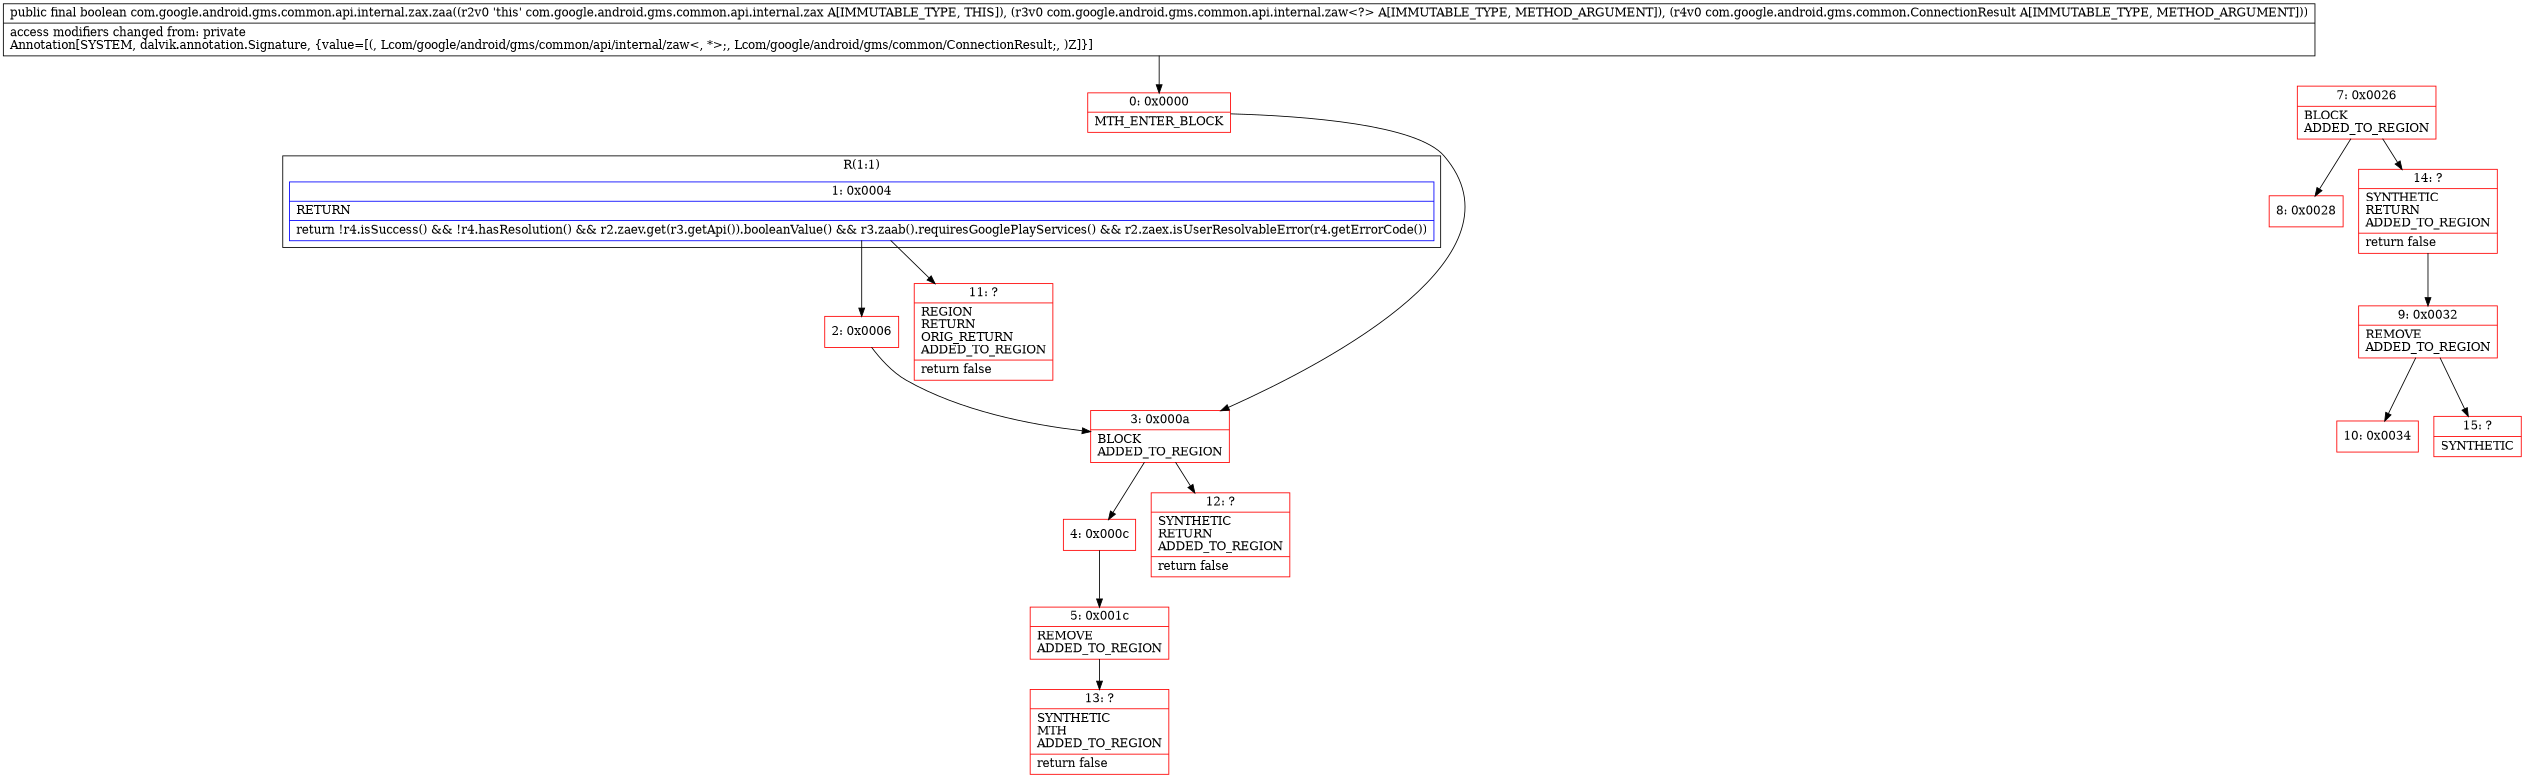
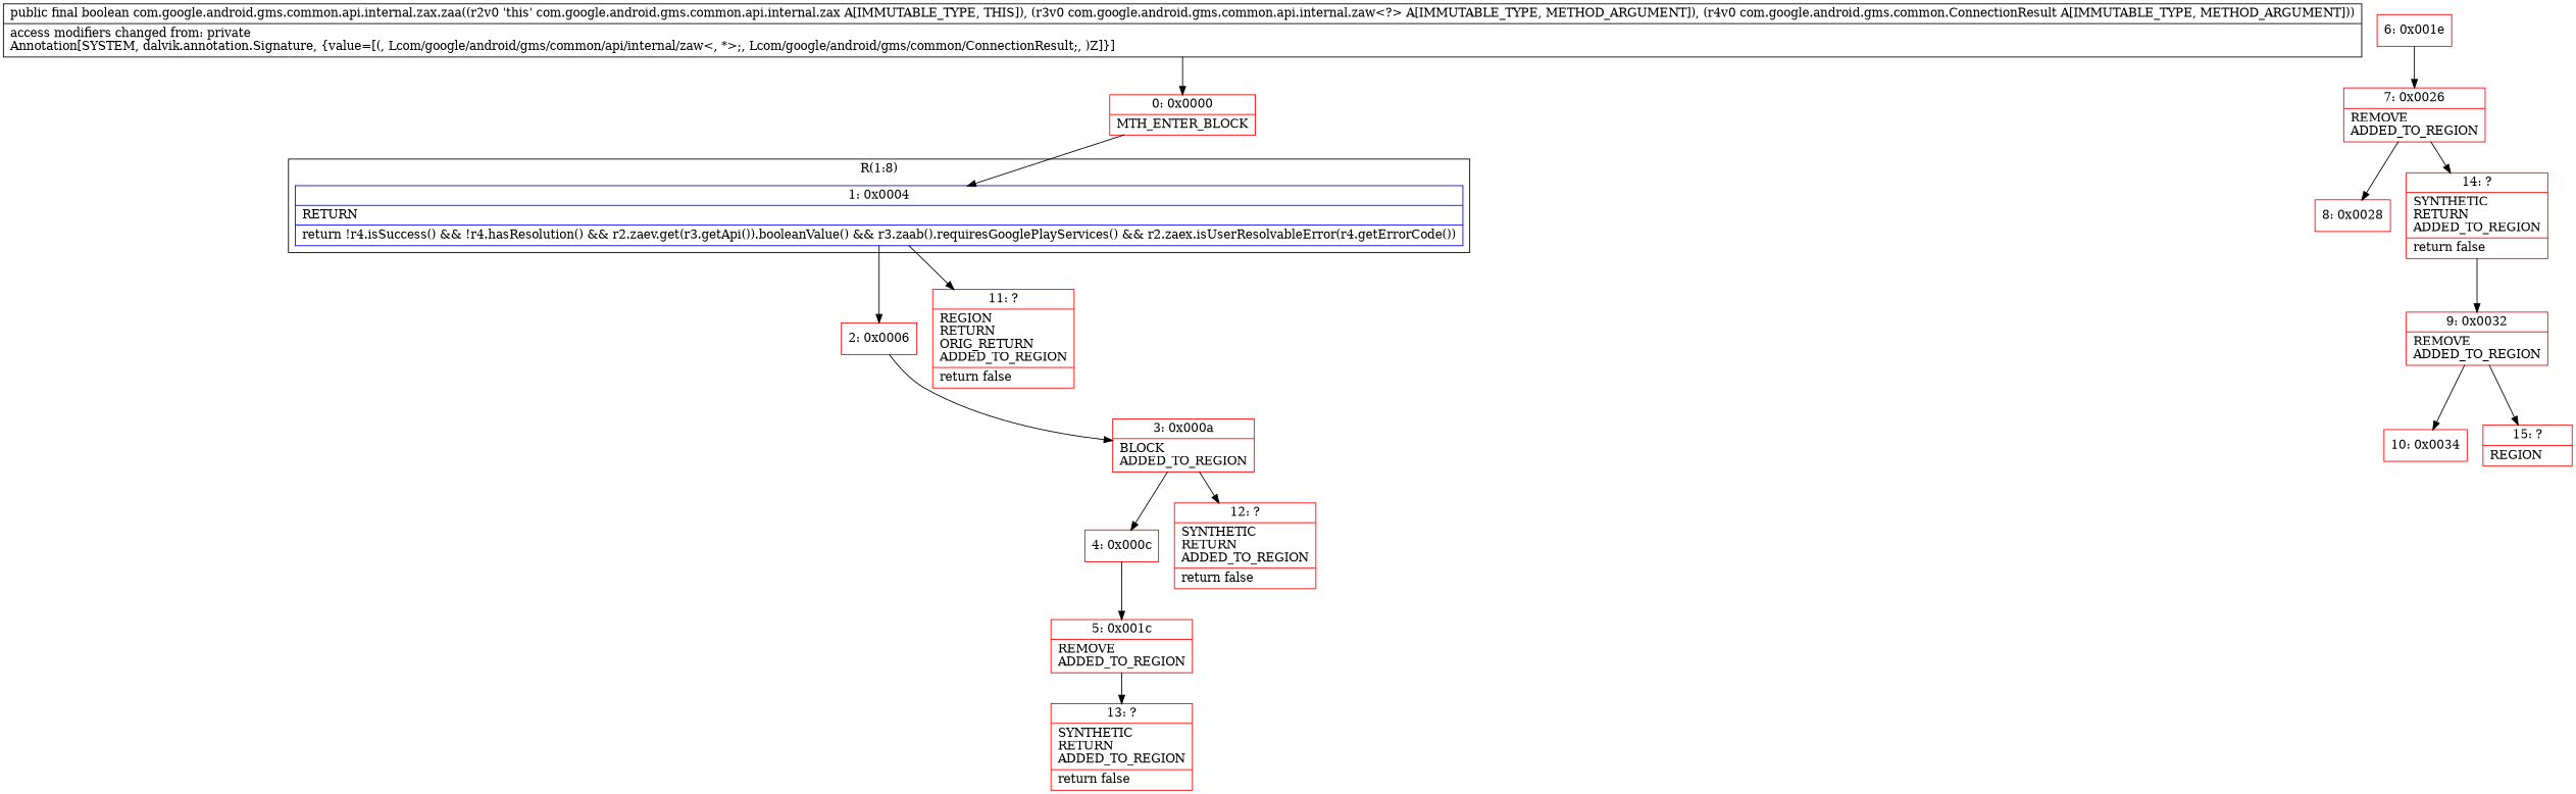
  digraph {
    node [color=red shape=record]
    n1 [color=blue label="{1\:\ 0x0004|RETURN\l|return !r4.isSuccess() && !r4.hasResolution() && r2.zaev.get(r3.getApi()).booleanValue() && r3.zaab().requiresGooglePlayServices() && r2.zaex.isUserResolvableError(r4.getErrorCode())\l}"]
    n2 [label="{2\:\ 0x0006}"]
    n3 [label="{11\:\ ?|REGION\lRETURN\lORIG_RETURN\lADDED_TO_REGION\l|return false\l}"]
    n4 [label="{3\:\ 0x000a|BLOCK\lADDED_TO_REGION\l}"]
    n5 [label="{0\:\ 0x0000|MTH_ENTER_BLOCK\l}"]
    n6 [label="{4\:\ 0x000c}"]
    n7 [label="{12\:\ ?|SYNTHETIC\lRETURN\lADDED_TO_REGION\l|return false\l}"]
    n8 [label="{5\:\ 0x001c|REMOVE\lADDED_TO_REGION\l}"]
-   n9 [label="{13\:\ ?|SYNTHETIC\lMTH\lADDED_TO_REGION\l|return false\l}"]
-   n11 [label="{7\:\ 0x0026|BLOCK\lADDED_TO_REGION\l}"]
+   n9 [label="{13\:\ ?|SYNTHETIC\lRETURN\lADDED_TO_REGION\l|return false\l}"]
+   n10 [label="{6\:\ 0x001e}"]
+   n11 [label="{7\:\ 0x0026|REMOVE\lADDED_TO_REGION\l}"]
    n12 [label="{8\:\ 0x0028}"]
    n13 [label="{14\:\ ?|SYNTHETIC\lRETURN\lADDED_TO_REGION\l|return false\l}"]
    n14 [label="{9\:\ 0x0032|REMOVE\lADDED_TO_REGION\l}"]
    n15 [label="{10\:\ 0x0034}"]
-   n16 [label="{15\:\ ?|SYNTHETIC\l}"]
+   n16 [label="{15\:\ ?|REGION\l}"]
    n17 [label="{public final boolean com.google.android.gms.common.api.internal.zax.zaa((r2v0 'this' com.google.android.gms.common.api.internal.zax A[IMMUTABLE_TYPE, THIS]), (r3v0 com.google.android.gms.common.api.internal.zaw\<?\> A[IMMUTABLE_TYPE, METHOD_ARGUMENT]), (r4v0 com.google.android.gms.common.ConnectionResult A[IMMUTABLE_TYPE, METHOD_ARGUMENT]))  | access modifiers changed from: private\lAnnotation[SYSTEM, dalvik.annotation.Signature, \{value=[(, Lcom\/google\/android\/gms\/common\/api\/internal\/zaw\<, *\>;, Lcom\/google\/android\/gms\/common\/ConnectionResult;, )Z]\}]\l}" color=""]
    subgraph cluster_1 {
-     label="R(1:1)"
+     label="R(1:8)"
      n1
    }
    n1 -> n2
    n1 -> n3
    n2 -> n4
    n4 -> n6
    n4 -> n7
-   n5 -> n4
+   n5 -> n1
    n6 -> n8
    n8 -> n9
+   n10 -> n11
    n11 -> n12
    n11 -> n13
    n13 -> n14
    n14 -> n15
    n14 -> n16
    n17 -> n5
  }
